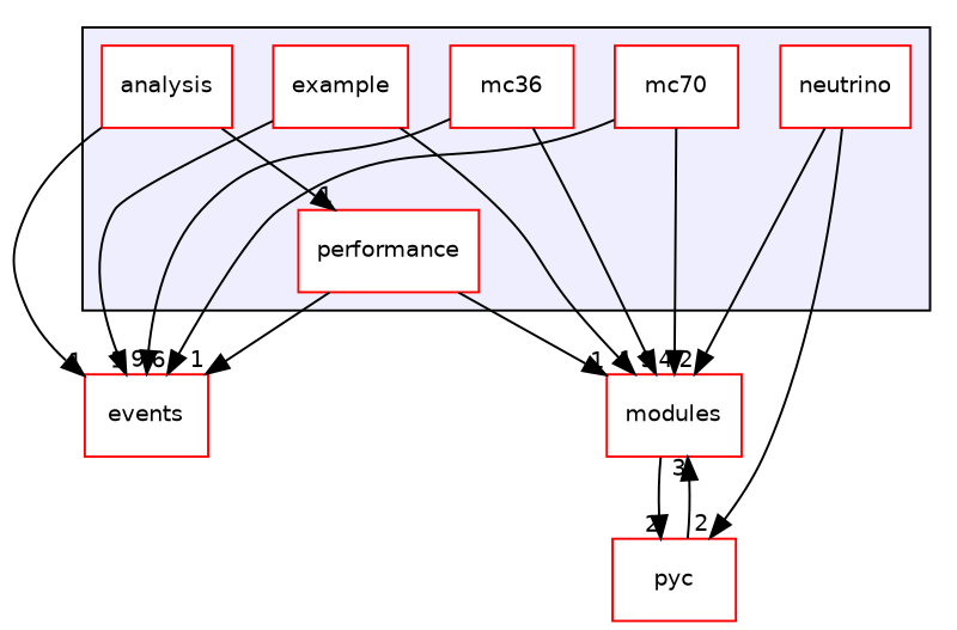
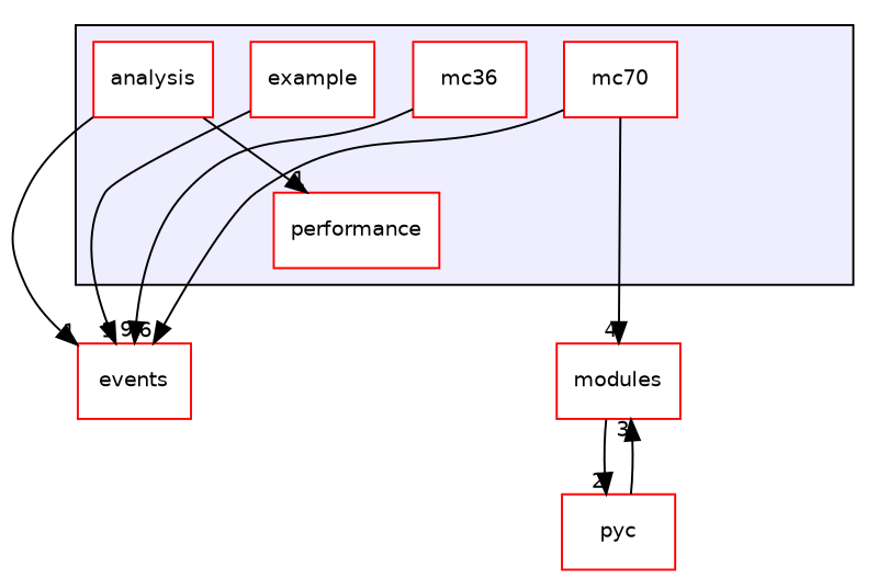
  digraph {
    compound=true
    node [color=red fillcolor=white fontname=Helvetica fontsize=10 shape=box style=filled]
    edge [headlabel=1 labeldistance=1.5 labelfontname=Helvetica labelfontsize=10]
    n1 [label=analysis]
    n2 [label=example]
    n3 [label=mc36]
    n4 [label=mc70]
-   n5 [label=neutrino]
    n6 [label=performance]
    n7 [label=events]
    n8 [label=modules]
    n9 [label=pyc]
    subgraph cluster_1 {
      bgcolor="#eeeeff"
      pencolor=black
      n1
      n2
      n3
      n4
-     n5
      n6
    }
    n1 -> n6
    n1 -> n7
    n2 -> n7
-   n2 -> n8
    n3 -> n7 [headlabel=9]
-   n3 -> n8 [headlabel=9]
    n4 -> n7 [headlabel=6]
    n4 -> n8 [headlabel=4]
-   n5 -> n8 [headlabel=2]
-   n5 -> n9 [headlabel=2]
-   n6 -> n7
-   n6 -> n8
    n8 -> n9 [headlabel=2]
    n9 -> n8 [headlabel=3]
  }
